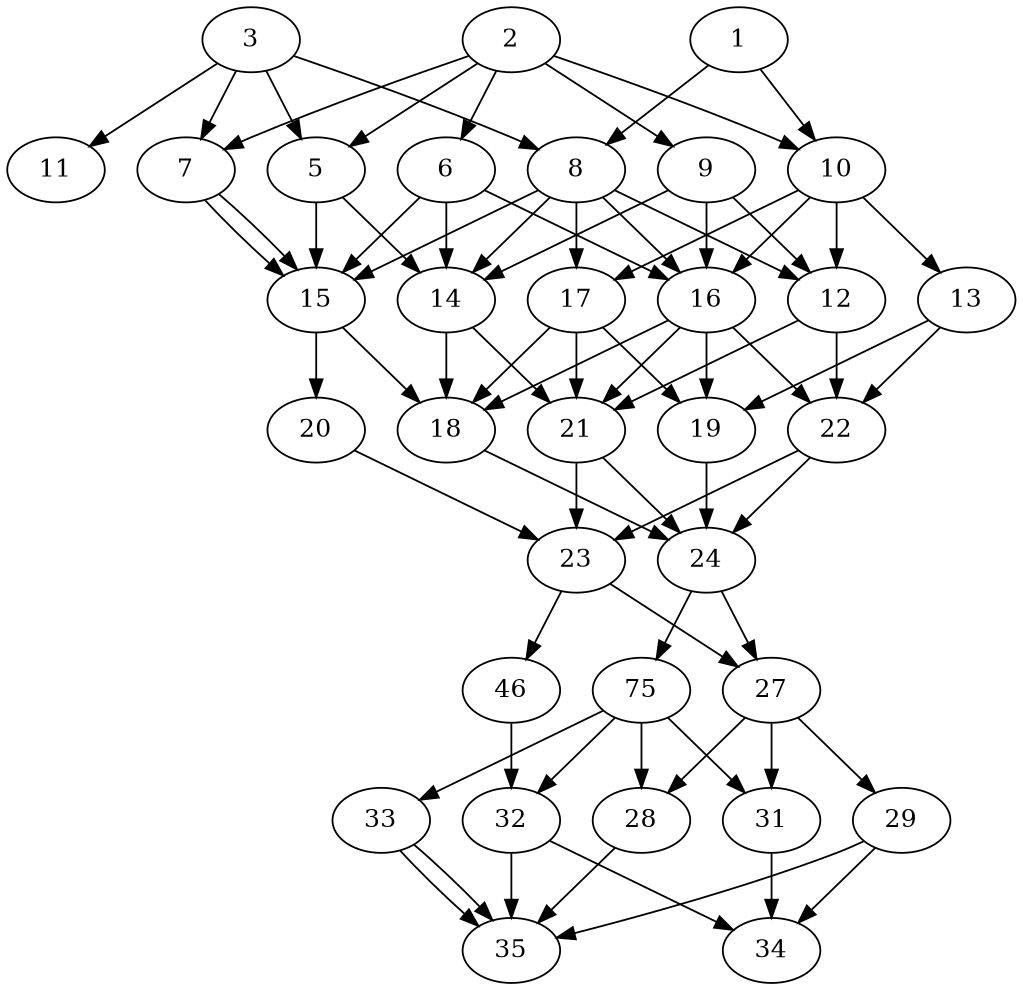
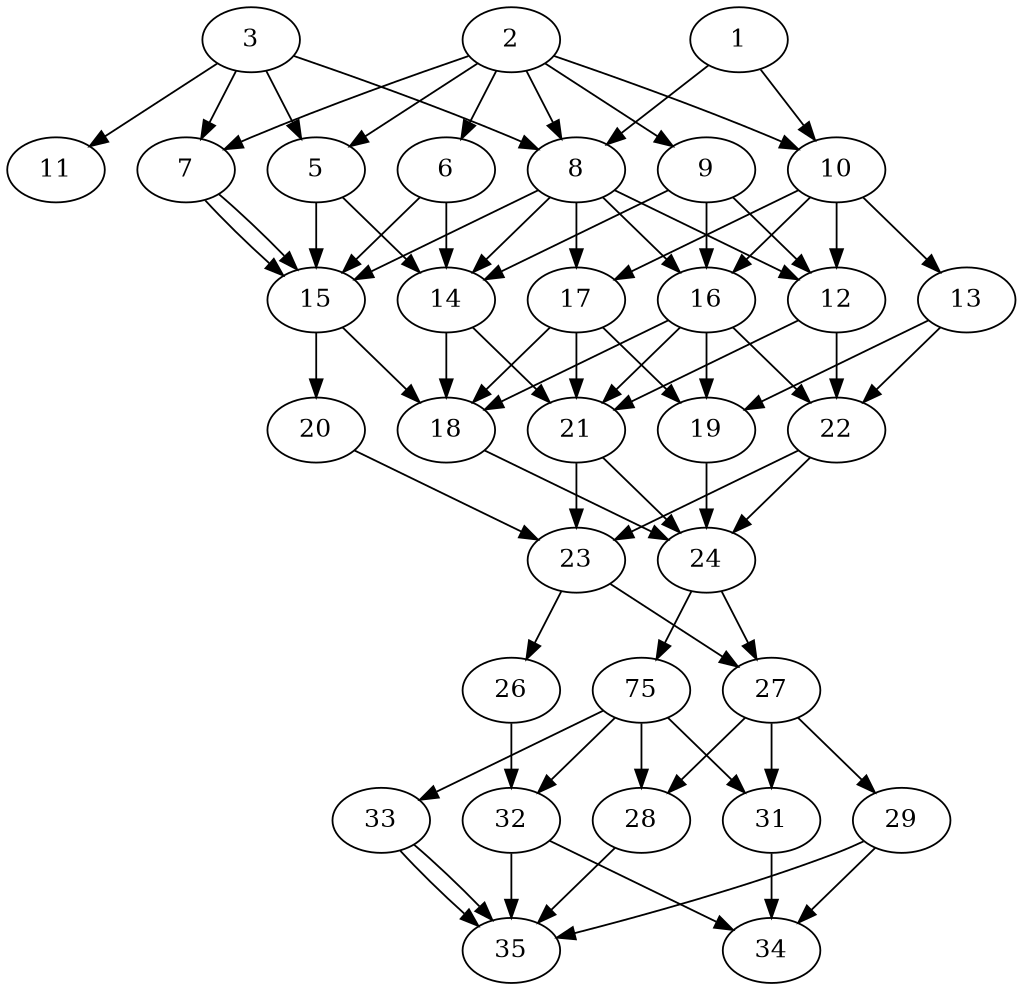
  digraph {
    node [alpha=0.18]
    1 [alpha=0.12 expect_size=18072576]
    8 [alpha=0.09 expect_size=13786112]
    10 [alpha=0.17 expect_size=11350016]
    14 [alpha=0.04 expect_size=29672448]
    15 [alpha=0.07 expect_size=11067392]
    16 [expect_size=44393472]
    12 [alpha=0.06 expect_size=32824320]
    17 [expect_size=12383232]
    13 [alpha=0.12 expect_size=28509184]
    21 [expect_size=37528576]
    18 [alpha=0.03 expect_size=19453952]
    20 [alpha=0.07 expect_size=43931648]
    22 [alpha=0.19 expect_size=32481280]
    19 [alpha=0.03 expect_size=41626624]
    2 [expect_size=31183872]
    5 [alpha=0.14 expect_size=7475200]
    6 [alpha=0.06 expect_size=17366016]
    7 [alpha=0.03 expect_size=19310592]
    9 [alpha=0.01 expect_size=10875904]
    3 [alpha=0.00 expect_size=34323456]
    11 [expect_size=51059712]
    24 [alpha=0.14 expect_size=27845632]
    23 [alpha=0.13 expect_size=47132672]
    27 [alpha=0.17 expect_size=48250880]
    n25 [alpha=0.16 expect_size=36628480 label=75]
-   26 [alpha=0.03 expect_size=6461440 label=46]
+   26 [alpha=0.03 expect_size=6461440]
    28 [alpha=0.14 expect_size=44672000]
    31 [alpha=0.16 expect_size=29308928]
    29 [alpha=0.13 expect_size=5609472]
    32 [alpha=0.09 expect_size=24079360]
    33 [alpha=0.12 expect_size=21952512]
    35 [alpha=0.01 expect_size=37789696]
    34 [alpha=0.05 expect_size=52011008]
    1 -> 8
    1 -> 10
    8 -> 14
    8 -> 15
    8 -> 16
    8 -> 12
    8 -> 17
    10 -> 16
    10 -> 12
    10 -> 17
    10 -> 13
    14 -> 21
    14 -> 18
    15 -> 18
    15 -> 20
    16 -> 21
    16 -> 18
    16 -> 22
    16 -> 19
    12 -> 21
    12 -> 22
    17 -> 21
    17 -> 18
    17 -> 19
    13 -> 22
    13 -> 19
    21 -> 24
    21 -> 23
    18 -> 24
    20 -> 23
    22 -> 24
    22 -> 23
    19 -> 24
+   2 -> 8
    2 -> 10
    2 -> 5
    2 -> 6
    2 -> 7
    2 -> 9
    5 -> 14
    5 -> 15
    6 -> 14
    6 -> 15
-   6 -> 16
    7 -> 15
    7 -> 15
    9 -> 14
    9 -> 16
    9 -> 12
    3 -> 8
    3 -> 5
    3 -> 7
    3 -> 11
    24 -> 27
    24 -> n25
    23 -> 27
    23 -> 26
    27 -> 28
    27 -> 31
    27 -> 29
    n25 -> 28
    n25 -> 31
    n25 -> 32
    n25 -> 33
    26 -> 32
    28 -> 35
    31 -> 34
    29 -> 35
    29 -> 34
    32 -> 35
    32 -> 34
    33 -> 35
    33 -> 35
  }
